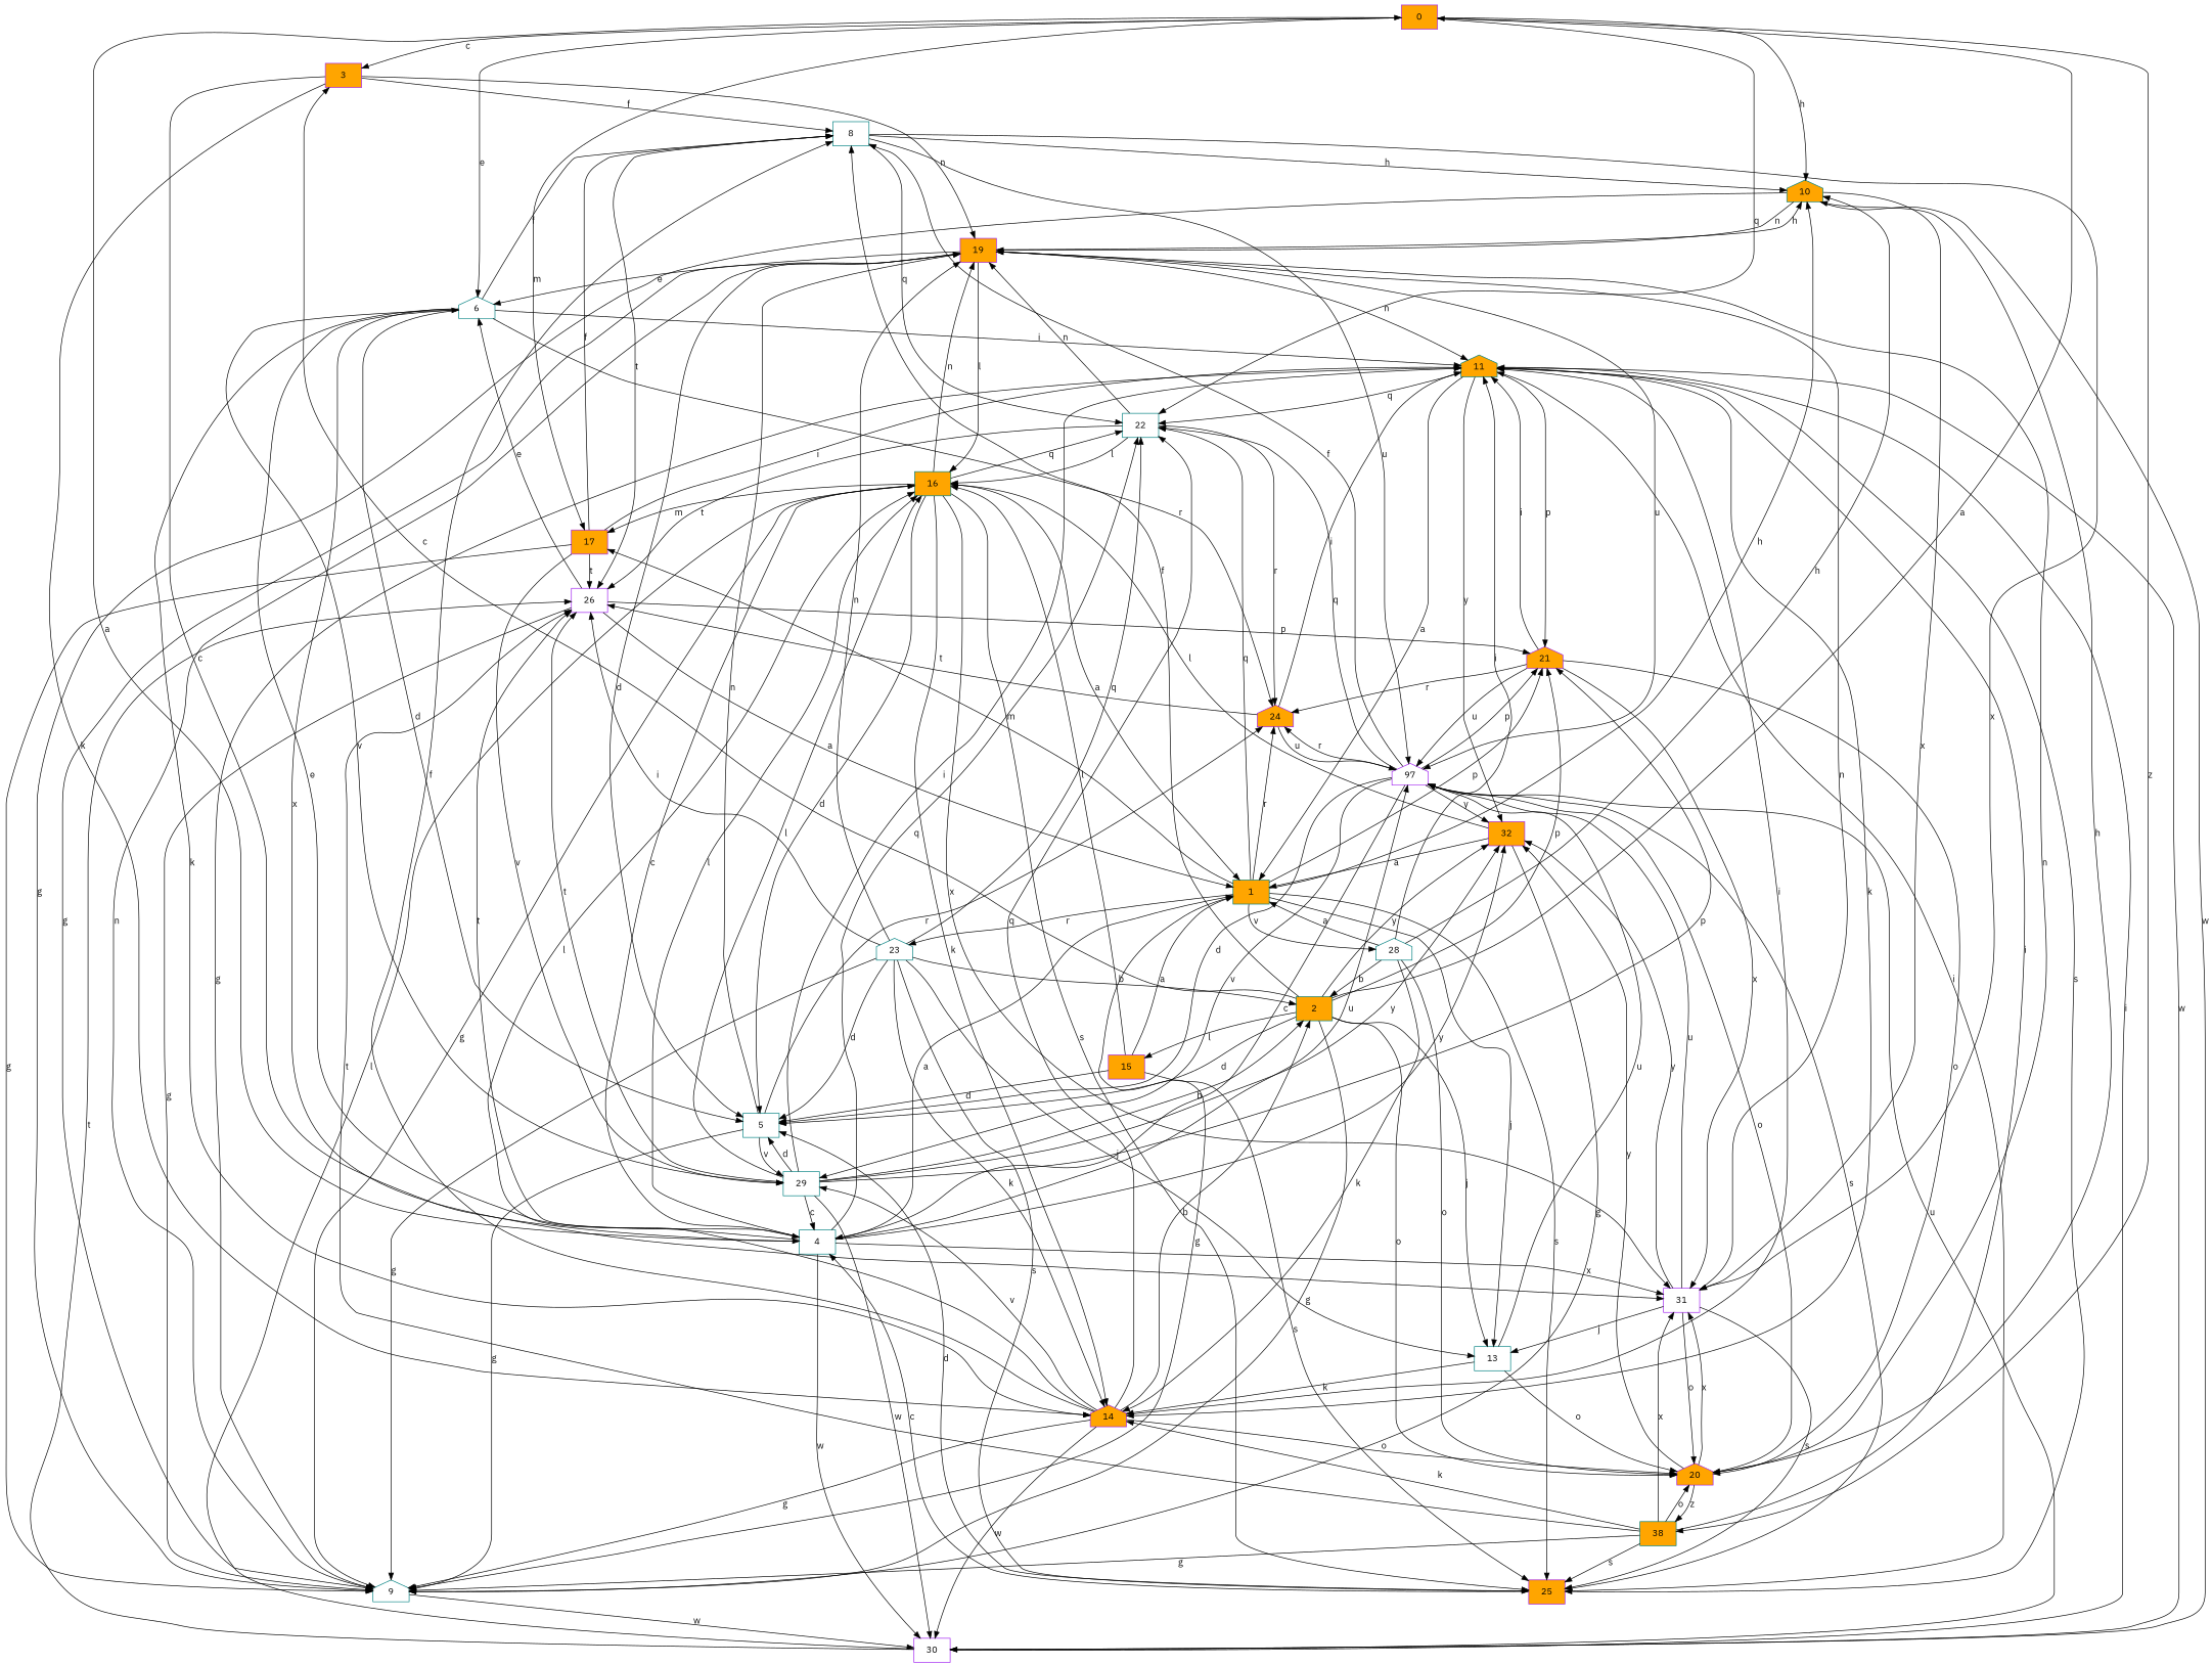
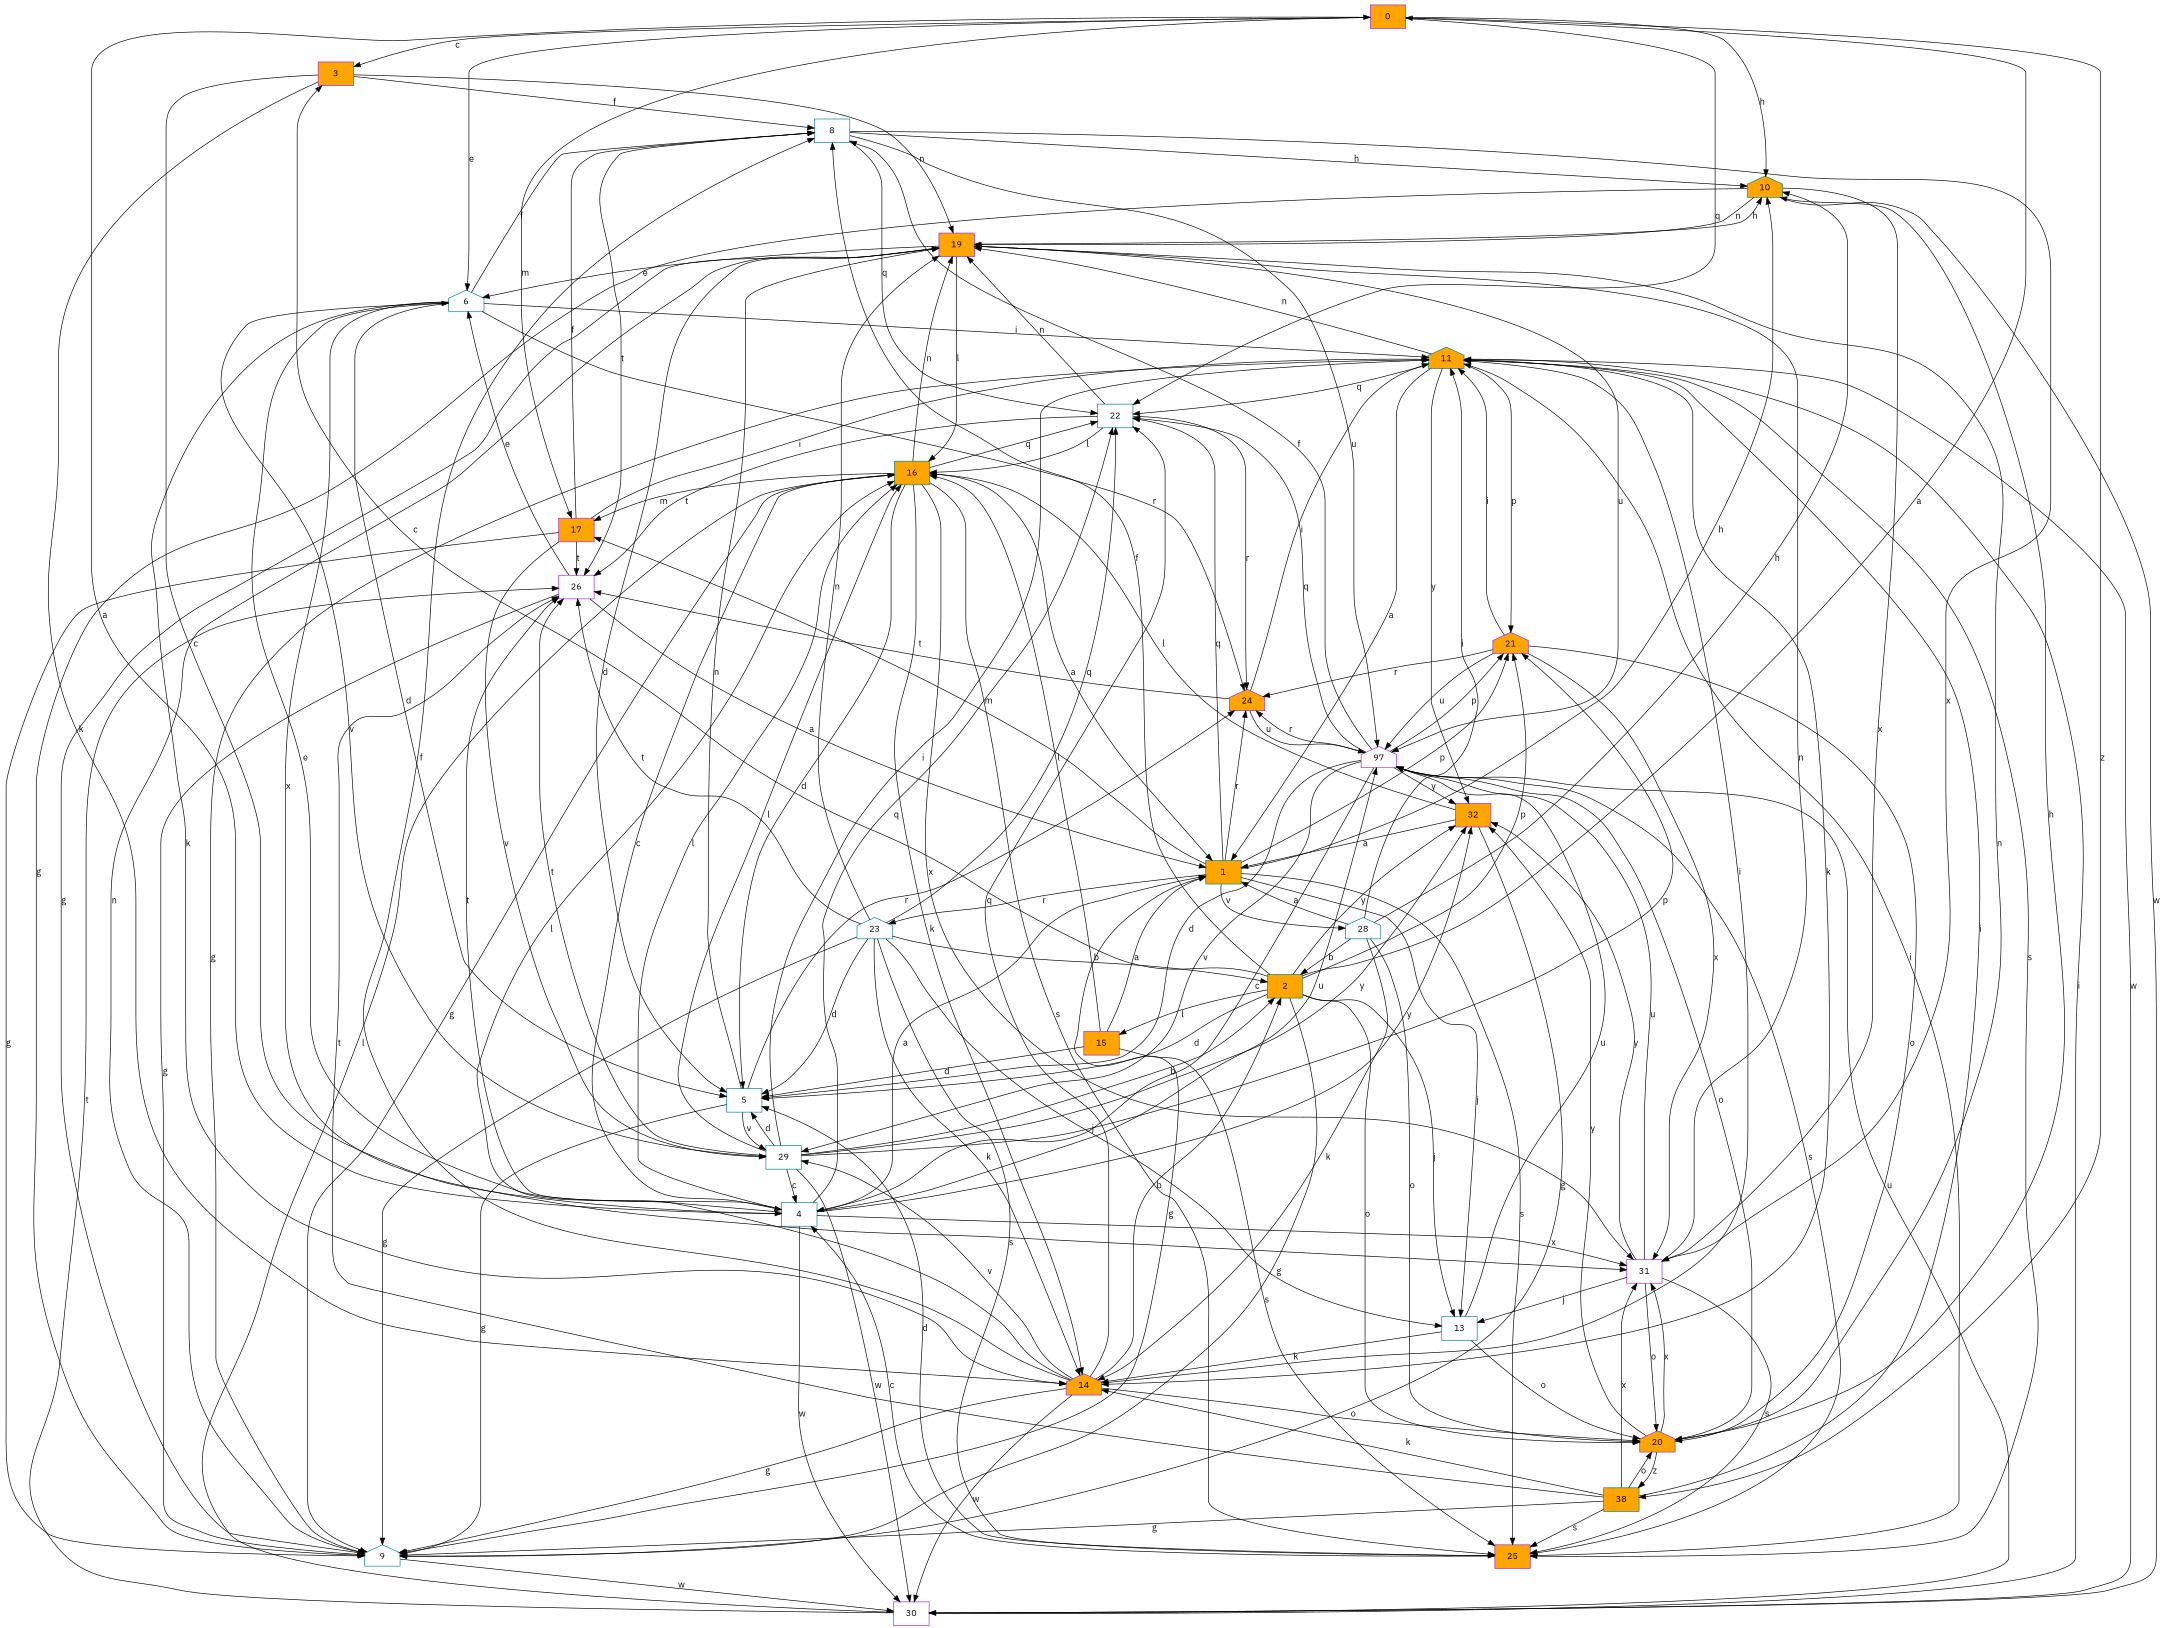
  strict digraph {
    fontname="IBM Plex Sans"
    node [color=teal fillcolor=orange fontname="IBM Plex Sans" shape=box style=filled]
    edge [fontname="IBM Plex Sans"]
    0 [color=purple]
    3 [color=purple]
    6 [fillcolor=white shape=house]
    10 [shape=house]
    17 [color=purple]
    22 [fillcolor=white]
    38
    8 [fillcolor=white]
    4 [fillcolor=white]
    14 [color=purple shape=house]
    19 [color=purple]
    24 [color=purple shape=house]
    5 [fillcolor=white]
    31 [color=purple fillcolor=white]
    29 [fillcolor=white]
    11 [shape=house]
    9 [fillcolor=white shape=house]
    30 [color=purple fillcolor=white]
    26 [color=purple fillcolor=white]
    16
    25 [color=purple]
    20 [color=purple shape=house]
    1
    13 [fillcolor=white]
    21 [color=purple shape=house]
    23 [fillcolor=white shape=house]
    28 [fillcolor=white shape=house]
    n28 [color=purple fillcolor=white label=97 shape=house]
    2
    15 [color=purple]
    32 [color=purple]
    0 -> 3 [label=c]
    0 -> 6 [label=e]
    0 -> 10 [label=h]
    0 -> 17 [label=m]
    0 -> 22 [label=q]
    0 -> 38 [label=z]
    3 -> 8 [label=f]
    3 -> 4 [label=c]
    3 -> 14 [label=k]
    3 -> 19 [label=n]
    6 -> 8 [label=f]
    6 -> 14 [label=k]
    6 -> 24 [label=r]
    6 -> 5 [label=d]
    6 -> 31 [label=x]
    6 -> 29 [label=v]
    6 -> 11 [label=i]
    10 -> 19 [label=n]
    10 -> 31 [label=x]
    10 -> 9 [label=g]
    10 -> 30 [label=w]
    17 -> 8 [label=f]
    17 -> 29 [label=v]
    17 -> 11 [label=i]
    17 -> 9 [label=g]
    17 -> 26 [label=t]
    22 -> 19 [label=n]
    22 -> 24 [label=r]
    22 -> 26 [label=t]
    22 -> 16 [label=l]
    38 -> 14 [label=k]
    38 -> 31 [label=x]
    38 -> 11 [label=i]
    38 -> 9 [label=g]
    38 -> 26 [label=t]
    38 -> 25 [label=s]
    38 -> 20 [label=o]
    8 -> 10 [label=h]
    8 -> 22 [label=q]
    8 -> 31 [label=x]
    8 -> 26 [label=t]
    8 -> n28 [label=u]
    4 -> 0 [label=a]
    4 -> 6 [label=e]
    4 -> 22 [label=q]
    4 -> 31 [label=x]
    4 -> 30 [label=w]
    4 -> 26 [label=t]
    4 -> 16 [label=l]
    4 -> 1 [label=a]
    4 -> n28 [label=u]
    4 -> 32 [label=y]
    14 -> 22 [label=q]
    14 -> 8 [label=f]
    14 -> 29 [label=v]
    14 -> 11 [label=i]
    14 -> 9 [label=g]
    14 -> 30 [label=w]
    14 -> 16 [label=l]
    14 -> 20 [label=o]
    14 -> 2 [label=b]
    19 -> 6 [label=e]
    19 -> 10 [label=h]
    19 -> 5 [label=d]
    19 -> 9 [label=g]
    19 -> 16 [label=l]
    19 -> n28 [label=u]
    24 -> 11 [label=i]
    24 -> 26 [label=t]
    24 -> n28 [label=u]
    5 -> 19 [label=n]
    5 -> 24 [label=r]
    5 -> 29 [label=v]
    5 -> 9 [label=g]
    31 -> 19 [label=n]
    31 -> 25 [label=s]
    31 -> 20 [label=o]
    31 -> 13 [label=j]
    31 -> n28 [label=u]
    31 -> 32 [label=y]
    29 -> 4 [label=c]
    29 -> 5 [label=d]
    29 -> 11 [label=i]
    29 -> 30 [label=w]
    29 -> 26 [label=t]
    29 -> 16 [label=l]
    29 -> 21 [label=p]
    29 -> 2 [label=b]
    29 -> 32 [label=y]
    11 -> 22 [label=q]
    11 -> 14 [label=k]
-   19 -> 11 [label=n]
+   11 -> 19 [label=n]
    11 -> 9 [label=g]
    11 -> 30 [label=w]
    11 -> 25 [label=s]
    11 -> 1 [label=a]
    11 -> 21 [label=p]
    11 -> 32 [label=y]
    9 -> 19 [label=n]
    9 -> 30 [label=w]
    30 -> 11 [label=i]
    30 -> 26 [label=t]
    30 -> 16 [label=l]
    30 -> n28 [label=u]
    26 -> 6 [label=e]
    26 -> 9 [label=g]
    26 -> 1 [label=a]
-   26 -> 21 [label=p]
    16 -> 17 [label=m]
    16 -> 22 [label=q]
    16 -> 4 [label=c]
    16 -> 14 [label=k]
    16 -> 19 [label=n]
    16 -> 5 [label=d]
    16 -> 31 [label=x]
    16 -> 9 [label=g]
    16 -> 25 [label=s]
    16 -> 1 [label=a]
    25 -> 4 [label=c]
    25 -> 5 [label=d]
    25 -> 11 [label=i]
    20 -> 10 [label=h]
    20 -> 38 [label=z]
    20 -> 19 [label=n]
    20 -> 31 [label=x]
    20 -> 32 [label=y]
    1 -> 10 [label=h]
    1 -> 17 [label=m]
    1 -> 22 [label=q]
    1 -> 24 [label=r]
    1 -> 9 [label=g]
    1 -> 25 [label=s]
    1 -> 13 [label=j]
    1 -> 21 [label=p]
    1 -> 23 [label=r]
    1 -> 28 [label=v]
    13 -> 14 [label=k]
    13 -> 20 [label=o]
    13 -> n28 [label=u]
    21 -> 24 [label=r]
    21 -> 31 [label=x]
    21 -> 11 [label=i]
    21 -> 20 [label=o]
    21 -> n28 [label=u]
    23 -> 22 [label=q]
    23 -> 14 [label=k]
    23 -> 19 [label=n]
    23 -> 5 [label=d]
    23 -> 9 [label=g]
-   23 -> 26 [label=i]
+   23 -> 26 [label=t]
    23 -> 25 [label=s]
    23 -> 13 [label=j]
    23 -> 2 [label=b]
    28 -> 10 [label=h]
    28 -> 14 [label=k]
    28 -> 11 [label=i]
    28 -> 20 [label=o]
    28 -> 1 [label=a]
    28 -> 2 [label=b]
    n28 -> 22 [label=q]
    n28 -> 8 [label=f]
    n28 -> 4 [label=c]
    n28 -> 24 [label=r]
    n28 -> 5 [label=d]
    n28 -> 29 [label=v]
    n28 -> 25 [label=s]
    n28 -> 20 [label=o]
    n28 -> 21 [label=p]
    n28 -> 32 [label=y]
    2 -> 0 [label=a]
    2 -> 3 [label=c]
    2 -> 8 [label=f]
    2 -> 5 [label=d]
    2 -> 9 [label=g]
    2 -> 20 [label=o]
    2 -> 13 [label=j]
    2 -> 21 [label=p]
    2 -> 15 [label=l]
    2 -> 32 [label=y]
    15 -> 5 [label=d]
    15 -> 16 [label=l]
    15 -> 25 [label=s]
    15 -> 1 [label=a]
    32 -> 9 [label=g]
    32 -> 16 [label=l]
    32 -> 1 [label=a]
  }
